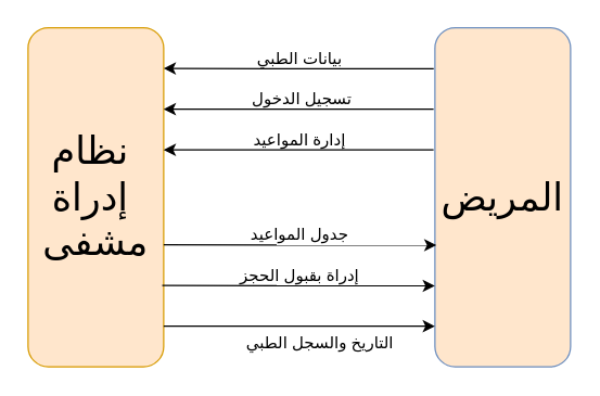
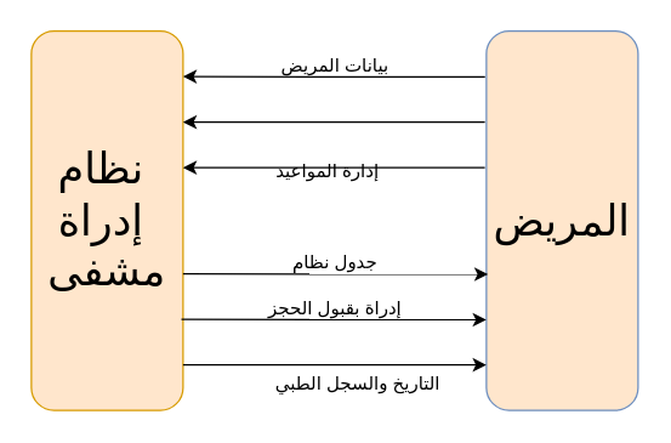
  <mxCell id="0" />
  <mxCell id="1" parent="0" />
  <mxCell id="2" value="&lt;font style=&quot;font-size: 28px;&quot;&gt;المريض&lt;/font&gt;" style="rounded=1;whiteSpace=wrap;html=1;fillColor=#ffe6cc;strokeColor=#6c8ebf;" parent="1" vertex="1"><mxGeometry x="320" y="20" width="100" height="250" as="geometry" /></mxCell>
  <mxCell id="3" value="&lt;font style=&quot;font-size: 28px;&quot;&gt;نظام&amp;nbsp;&lt;br&gt;إدراة&amp;nbsp;&lt;br&gt;مشفى&lt;/font&gt;" style="rounded=1;whiteSpace=wrap;html=1;fillColor=#ffe6cc;strokeColor=#d79b00;" parent="1" vertex="1"><mxGeometry x="20" y="20" width="100" height="250" as="geometry" /></mxCell>
  <mxCell id="4" value="" style="endArrow=classic;html=1;rounded=0;exitX=-0.009;exitY=0.121;exitDx=0;exitDy=0;exitPerimeter=0;" parent="1" source="2" edge="1"><mxGeometry width="50" height="50" relative="1" as="geometry"><mxPoint x="210" y="130" as="sourcePoint" /><mxPoint x="120" y="50" as="targetPoint" /></mxGeometry></mxCell>
  <mxCell id="5" value="" style="endArrow=classic;html=1;rounded=0;exitX=-0.009;exitY=0.121;exitDx=0;exitDy=0;exitPerimeter=0;" parent="1" edge="1"><mxGeometry width="50" height="50" relative="1" as="geometry"><mxPoint x="319" y="80" as="sourcePoint" /><mxPoint x="120" y="80" as="targetPoint" /></mxGeometry></mxCell>
  <mxCell id="6" value="" style="endArrow=classic;html=1;rounded=0;exitX=-0.009;exitY=0.121;exitDx=0;exitDy=0;exitPerimeter=0;" parent="1" edge="1"><mxGeometry width="50" height="50" relative="1" as="geometry"><mxPoint x="319" y="110" as="sourcePoint" /><mxPoint x="120" y="110" as="targetPoint" /></mxGeometry></mxCell>
- <mxCell id="7" value="بيانات الطبي" style="text;html=1;align=center;verticalAlign=middle;resizable=0;points=[];autosize=1;strokeColor=none;fillColor=none;" parent="1" vertex="1"><mxGeometry x="180" y="28" width="80" height="30" as="geometry" /></mxCell>
- <mxCell id="8" value="&amp;nbsp;تسجيل الدخول" style="text;html=1;align=center;verticalAlign=middle;resizable=0;points=[];autosize=1;strokeColor=none;fillColor=none;" parent="1" vertex="1"><mxGeometry x="180" y="58" width="80" height="30" as="geometry" /></mxCell>
- <mxCell id="9" value="إدارة المواعيد" style="text;html=1;align=center;verticalAlign=middle;resizable=0;points=[];autosize=1;strokeColor=none;fillColor=none;" parent="1" vertex="1"><mxGeometry x="180" y="88" width="80" height="30" as="geometry" /></mxCell>
+ <mxCell id="7" value="بيانات المريض" style="text;html=1;align=center;verticalAlign=middle;resizable=0;points=[];autosize=1;strokeColor=none;fillColor=none;" parent="1" vertex="1"><mxGeometry x="180" y="28" width="80" height="30" as="geometry" /></mxCell>
+ <mxCell id="9" value="إدارة المواعيد" style="text;html=1;align=center;verticalAlign=middle;resizable=0;points=[];autosize=1;strokeColor=none;fillColor=none;" parent="1" vertex="1"><mxGeometry x="175" y="98" width="80" height="30" as="geometry" /></mxCell>
  <mxCell id="10" value="" style="endArrow=classic;html=1;rounded=0;exitX=0.997;exitY=0.521;exitDx=0;exitDy=0;exitPerimeter=0;entryX=0.008;entryY=0.522;entryDx=0;entryDy=0;entryPerimeter=0;" parent="1" edge="1"><mxGeometry width="50" height="50" relative="1" as="geometry"><mxPoint x="120" y="180" as="sourcePoint" /><mxPoint x="321.1" y="180.25" as="targetPoint" /></mxGeometry></mxCell>
  <mxCell id="11" value="" style="endArrow=classic;html=1;rounded=0;exitX=0.997;exitY=0.521;exitDx=0;exitDy=0;exitPerimeter=0;" parent="1" edge="1"><mxGeometry width="50" height="50" relative="1" as="geometry"><mxPoint x="120" y="240" as="sourcePoint" /><mxPoint x="320" y="240" as="targetPoint" /></mxGeometry></mxCell>
  <mxCell id="12" value="" style="endArrow=classic;html=1;rounded=0;exitX=0.997;exitY=0.521;exitDx=0;exitDy=0;exitPerimeter=0;entryX=0.008;entryY=0.522;entryDx=0;entryDy=0;entryPerimeter=0;" parent="1" edge="1"><mxGeometry width="50" height="50" relative="1" as="geometry"><mxPoint x="118.9" y="210" as="sourcePoint" /><mxPoint x="320" y="210.25" as="targetPoint" /></mxGeometry></mxCell>
- <mxCell id="13" value="جدول المواعيد" style="text;html=1;align=center;verticalAlign=middle;resizable=0;points=[];autosize=1;strokeColor=none;fillColor=none;" parent="1" vertex="1"><mxGeometry x="180" y="158" width="80" height="30" as="geometry" /></mxCell>
+ <mxCell id="13" value="جدول نظام" style="text;html=1;align=center;verticalAlign=middle;resizable=0;points=[];autosize=1;strokeColor=none;fillColor=none;" parent="1" vertex="1"><mxGeometry x="180" y="158" width="80" height="30" as="geometry" /></mxCell>
  <mxCell id="14" value="التاريخ والسجل الطبي" style="text;html=1;align=center;verticalAlign=middle;resizable=0;points=[];autosize=1;strokeColor=none;fillColor=none;" parent="1" vertex="1"><mxGeometry x="180" y="238" width="110" height="30" as="geometry" /></mxCell>
  <mxCell id="15" value="إدراة بقبول الحجز" style="text;html=1;align=center;verticalAlign=middle;resizable=0;points=[];autosize=1;strokeColor=none;fillColor=none;" parent="1" vertex="1"><mxGeometry x="170" y="188" width="100" height="30" as="geometry" /></mxCell>
